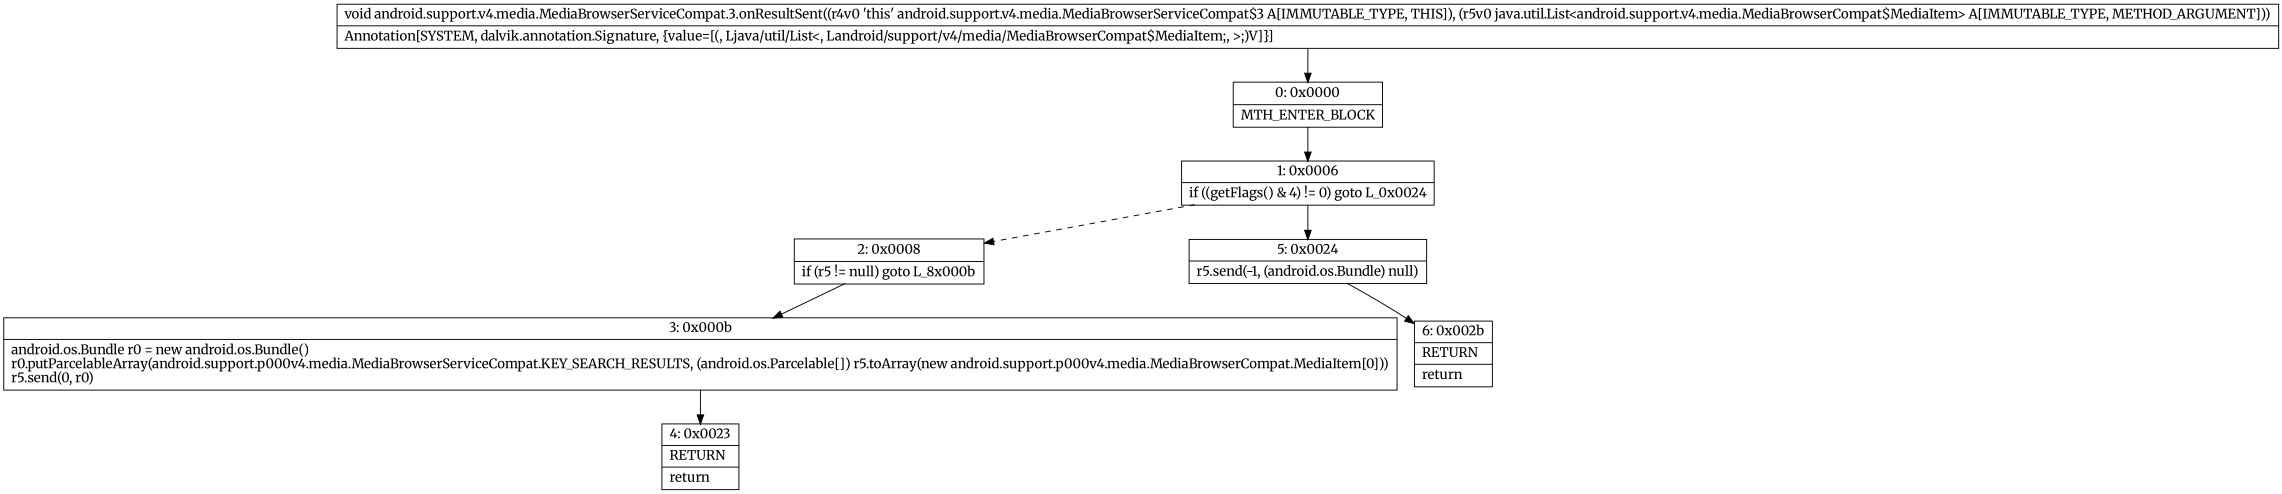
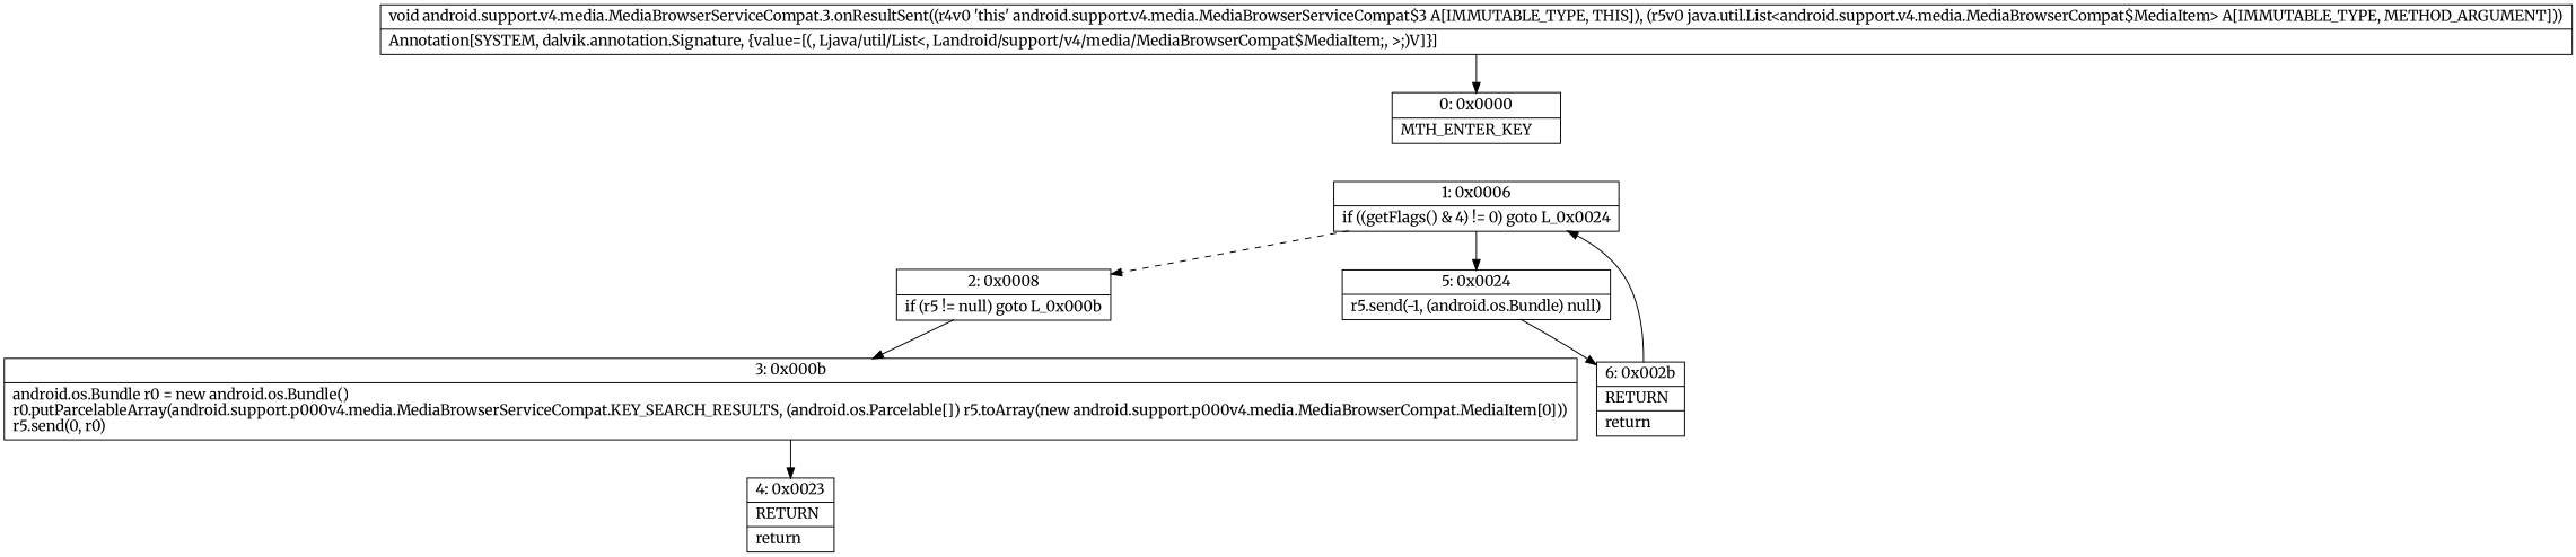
  digraph {
    fontname=Merriweather
    node [fontname=Merriweather shape=record]
    edge [fontname=Merriweather]
-   n1 [label="{0\:\ 0x0000|MTH_ENTER_BLOCK\l}"]
+   n1 [label="{0\:\ 0x0000|MTH_ENTER_KEY\l}"]
    n2 [label="{1\:\ 0x0006|if ((getFlags() & 4) != 0) goto L_0x0024\l}"]
-   n3 [label="{2\:\ 0x0008|if (r5 != null) goto L_8x000b\l}"]
+   n3 [label="{2\:\ 0x0008|if (r5 != null) goto L_0x000b\l}"]
    n4 [label="{5\:\ 0x0024|r5.send(\-1, (android.os.Bundle) null)\l}"]
    n5 [label="{3\:\ 0x000b|android.os.Bundle r0 = new android.os.Bundle()\lr0.putParcelableArray(android.support.p000v4.media.MediaBrowserServiceCompat.KEY_SEARCH_RESULTS, (android.os.Parcelable[]) r5.toArray(new android.support.p000v4.media.MediaBrowserCompat.MediaItem[0]))\lr5.send(0, r0)\l}"]
    n6 [label="{6\:\ 0x002b|RETURN\l|return\l}"]
    n7 [label="{4\:\ 0x0023|RETURN\l|return\l}"]
    n8 [label="{void android.support.v4.media.MediaBrowserServiceCompat.3.onResultSent((r4v0 'this' android.support.v4.media.MediaBrowserServiceCompat$3 A[IMMUTABLE_TYPE, THIS]), (r5v0 java.util.List\<android.support.v4.media.MediaBrowserCompat$MediaItem\> A[IMMUTABLE_TYPE, METHOD_ARGUMENT]))  | Annotation[SYSTEM, dalvik.annotation.Signature, \{value=[(, Ljava\/util\/List\<, Landroid\/support\/v4\/media\/MediaBrowserCompat$MediaItem;, \>;)V]\}]\l}"]
-   n1 -> n2
+   n6 -> n2
    n2 -> n3 [style=dashed]
    n2 -> n4
    n3 -> n5
    n4 -> n6
    n5 -> n7
    n8 -> n1
  }
